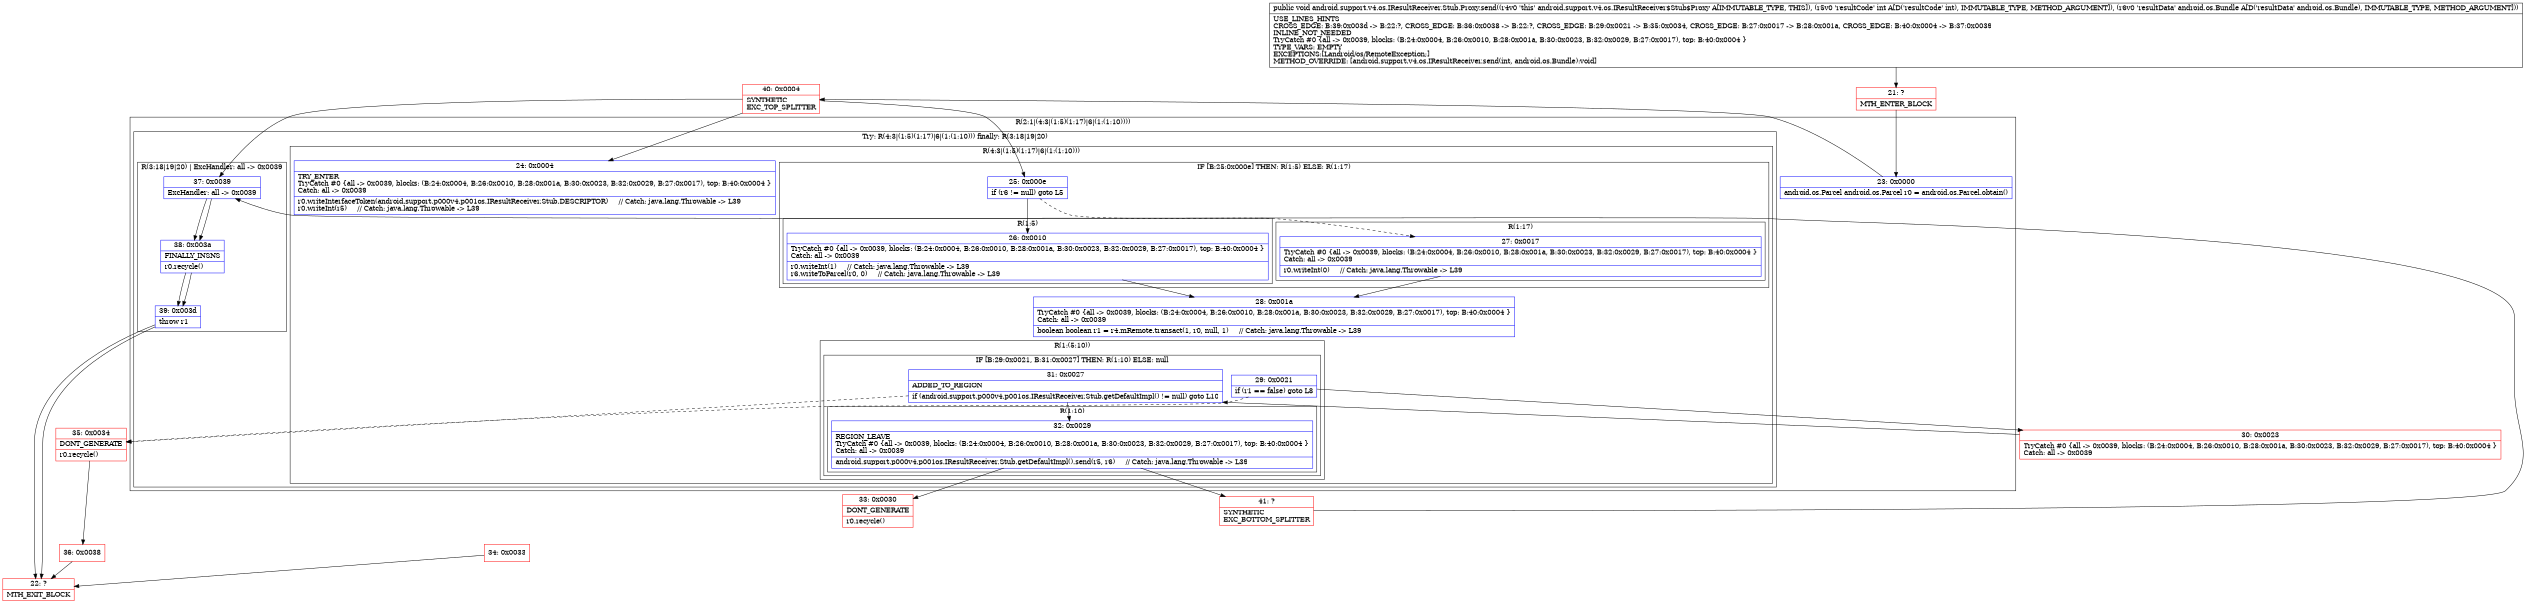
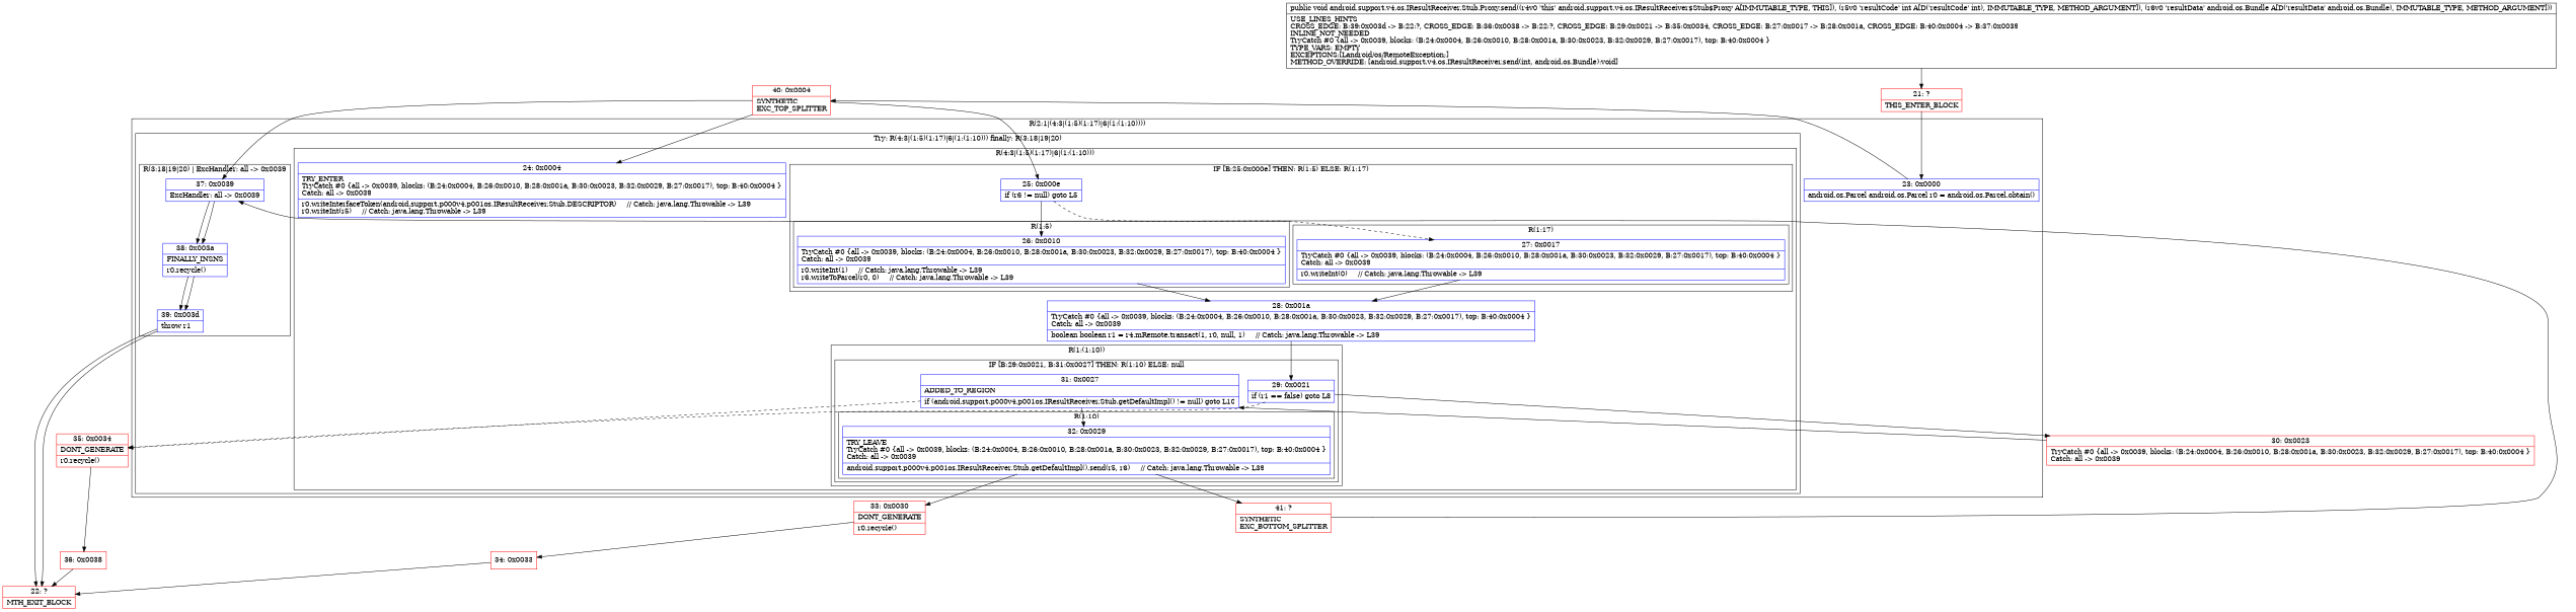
  digraph {
    node [color=blue shape=record]
    n1 [label="{26\:\ 0x0010|TryCatch #0 \{all \-\> 0x0039, blocks: (B:24:0x0004, B:26:0x0010, B:28:0x001a, B:30:0x0023, B:32:0x0029, B:27:0x0017), top: B:40:0x0004 \}\lCatch: all \-\> 0x0039\l|r0.writeInt(1)     \/\/ Catch: java.lang.Throwable \-\> L39\lr6.writeToParcel(r0, 0)     \/\/ Catch: java.lang.Throwable \-\> L39\l}"]
    n2 [label="{27\:\ 0x0017|TryCatch #0 \{all \-\> 0x0039, blocks: (B:24:0x0004, B:26:0x0010, B:28:0x001a, B:30:0x0023, B:32:0x0029, B:27:0x0017), top: B:40:0x0004 \}\lCatch: all \-\> 0x0039\l|r0.writeInt(0)     \/\/ Catch: java.lang.Throwable \-\> L39\l}"]
    n3 [label="{25\:\ 0x000e|if (r6 != null) goto L5\l}"]
-   n4 [label="{32\:\ 0x0029|REGION_LEAVE\lTryCatch #0 \{all \-\> 0x0039, blocks: (B:24:0x0004, B:26:0x0010, B:28:0x001a, B:30:0x0023, B:32:0x0029, B:27:0x0017), top: B:40:0x0004 \}\lCatch: all \-\> 0x0039\l|android.support.p000v4.p001os.IResultReceiver.Stub.getDefaultImpl().send(r5, r6)     \/\/ Catch: java.lang.Throwable \-\> L39\l}"]
+   n4 [label="{32\:\ 0x0029|TRY_LEAVE\lTryCatch #0 \{all \-\> 0x0039, blocks: (B:24:0x0004, B:26:0x0010, B:28:0x001a, B:30:0x0023, B:32:0x0029, B:27:0x0017), top: B:40:0x0004 \}\lCatch: all \-\> 0x0039\l|android.support.p000v4.p001os.IResultReceiver.Stub.getDefaultImpl().send(r5, r6)     \/\/ Catch: java.lang.Throwable \-\> L39\l}"]
    n5 [label="{29\:\ 0x0021|if (r1 == false) goto L8\l}"]
    n6 [label="{31\:\ 0x0027|ADDED_TO_REGION\l|if (android.support.p000v4.p001os.IResultReceiver.Stub.getDefaultImpl() != null) goto L10\l}"]
    n7 [label="{24\:\ 0x0004|TRY_ENTER\lTryCatch #0 \{all \-\> 0x0039, blocks: (B:24:0x0004, B:26:0x0010, B:28:0x001a, B:30:0x0023, B:32:0x0029, B:27:0x0017), top: B:40:0x0004 \}\lCatch: all \-\> 0x0039\l|r0.writeInterfaceToken(android.support.p000v4.p001os.IResultReceiver.Stub.DESCRIPTOR)     \/\/ Catch: java.lang.Throwable \-\> L39\lr0.writeInt(r5)     \/\/ Catch: java.lang.Throwable \-\> L39\l}"]
    n8 [label="{28\:\ 0x001a|TryCatch #0 \{all \-\> 0x0039, blocks: (B:24:0x0004, B:26:0x0010, B:28:0x001a, B:30:0x0023, B:32:0x0029, B:27:0x0017), top: B:40:0x0004 \}\lCatch: all \-\> 0x0039\l|boolean boolean r1 = r4.mRemote.transact(1, r0, null, 1)     \/\/ Catch: java.lang.Throwable \-\> L39\l}"]
    n9 [label="{37\:\ 0x0039|ExcHandler: all \-\> 0x0039\l}"]
    n10 [label="{38\:\ 0x003a|FINALLY_INSNS\l|r0.recycle()\l}"]
    n11 [label="{39\:\ 0x003d|throw r1\l}"]
    n12 [label="{23\:\ 0x0000|android.os.Parcel android.os.Parcel r0 = android.os.Parcel.obtain()\l}"]
    n13 [color=red label="{33\:\ 0x0030|DONT_GENERATE\l|r0.recycle()\l}"]
    n14 [color=red label="{41\:\ ?|SYNTHETIC\lEXC_BOTTOM_SPLITTER\l}"]
    n15 [color=red label="{30\:\ 0x0023|TryCatch #0 \{all \-\> 0x0039, blocks: (B:24:0x0004, B:26:0x0010, B:28:0x001a, B:30:0x0023, B:32:0x0029, B:27:0x0017), top: B:40:0x0004 \}\lCatch: all \-\> 0x0039\l}"]
    n16 [color=red label="{35\:\ 0x0034|DONT_GENERATE\l|r0.recycle()\l}"]
    n17 [color=red label="{22\:\ ?|MTH_EXIT_BLOCK\l}"]
    n18 [color=red label="{40\:\ 0x0004|SYNTHETIC\lEXC_TOP_SPLITTER\l}"]
    n19 [color=red label="{36\:\ 0x0038}"]
    n20 [color=red label="{34\:\ 0x0033}"]
-   n21 [color=red label="{21\:\ ?|MTH_ENTER_BLOCK\l}"]
+   n21 [color=red label="{21\:\ ?|THIS_ENTER_BLOCK\l}"]
    n22 [label="{public void android.support.v4.os.IResultReceiver.Stub.Proxy.send((r4v0 'this' android.support.v4.os.IResultReceiver$Stub$Proxy A[IMMUTABLE_TYPE, THIS]), (r5v0 'resultCode' int A[D('resultCode' int), IMMUTABLE_TYPE, METHOD_ARGUMENT]), (r6v0 'resultData' android.os.Bundle A[D('resultData' android.os.Bundle), IMMUTABLE_TYPE, METHOD_ARGUMENT]))  | USE_LINES_HINTS\lCROSS_EDGE: B:39:0x003d \-\> B:22:?, CROSS_EDGE: B:36:0x0038 \-\> B:22:?, CROSS_EDGE: B:29:0x0021 \-\> B:35:0x0034, CROSS_EDGE: B:27:0x0017 \-\> B:28:0x001a, CROSS_EDGE: B:40:0x0004 \-\> B:37:0x0039\lINLINE_NOT_NEEDED\lTryCatch #0 \{all \-\> 0x0039, blocks: (B:24:0x0004, B:26:0x0010, B:28:0x001a, B:30:0x0023, B:32:0x0029, B:27:0x0017), top: B:40:0x0004 \}\lTYPE_VARS: EMPTY\lEXCEPTIONS:[Landroid\/os\/RemoteException;]\lMETHOD_OVERRIDE: [android.support.v4.os.IResultReceiver.send(int, android.os.Bundle):void]\l}" color=""]
    subgraph cluster_1 {
      label="R(2:1|(4:3|(1:5)(1:17)|6|(1:(1:10))))"
      n12
      subgraph cluster_2 {
        label="Try: R(4:3|(1:5)(1:17)|6|(1:(1:10))) finally: R(3:18|19|20)"
        subgraph cluster_3 {
          label="R(4:3|(1:5)(1:17)|6|(1:(1:10)))"
          n7
          n8
          subgraph cluster_4 {
            label="IF [B:25:0x000e] THEN: R(1:5) ELSE: R(1:17)"
            n3
            subgraph cluster_5 {
              label="R(1:5)"
              n1
            }
            subgraph cluster_6 {
              label="R(1:17)"
              n2
            }
          }
          subgraph cluster_7 {
-           label="R(1:(5:10))"
+           label="R(1:(1:10))"
            subgraph cluster_8 {
              label="IF [B:29:0x0021, B:31:0x0027] THEN: R(1:10) ELSE: null"
              n5
              n6
              subgraph cluster_9 {
                label="R(1:10)"
                n4
              }
            }
          }
        }
        subgraph cluster_10 {
          label="R(3:18|19|20) | ExcHandler: all \-\> 0x0039\l"
          n9
          n10
          n11
        }
      }
    }
    subgraph cluster_11 {
      label="R(3:18|19|20) | ExcHandler: all \-\> 0x0039\l"
    }
    n1 -> n8
    n2 -> n8
    n3 -> n1
    n3 -> n2 [style=dashed]
    n4 -> n13
    n4 -> n14
    n5 -> n15
    n5 -> n16 [style=dashed]
    n6 -> n4
    n6 -> n16 [style=dashed]
+   n8 -> n5
    n9 -> n10
    n9 -> n10
    n10 -> n11
    n10 -> n11
    n11 -> n17
    n11 -> n17
    n12 -> n18
+   n13 -> n20
    n14 -> n9
    n15 -> n6
    n16 -> n19
    n18 -> n3
    n18 -> n7
    n18 -> n9
    n19 -> n17
    n20 -> n17
    n21 -> n12
    n22 -> n21
  }
